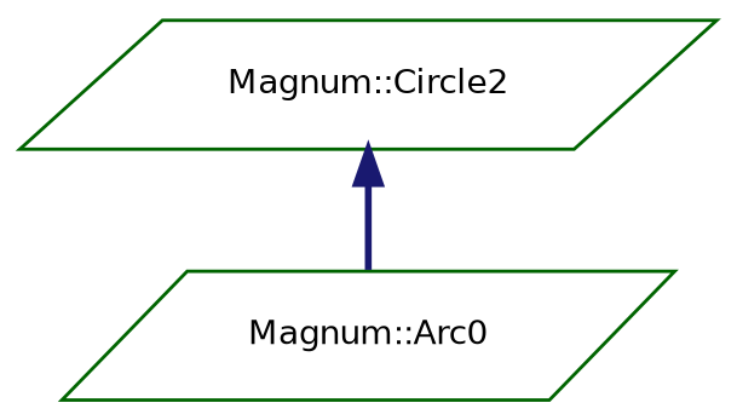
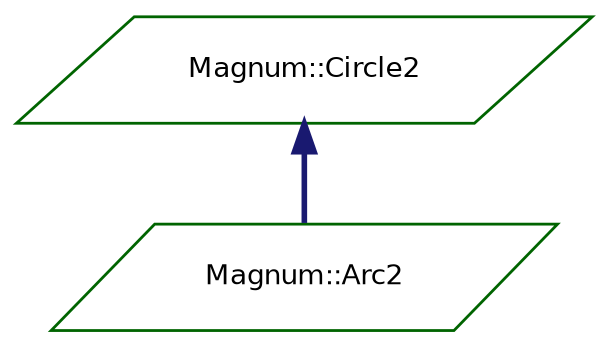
  digraph {
    rankdir=TB
    node [color=darkgreen fillcolor=white fontname=Helvetica fontsize=10 shape=parallelogram style=filled]
    n1 [height=0.2 label="Magnum::Circle2" width=0.4]
-   n2 [height=0.2 label="Magnum::Arc0" width=0.4]
+   n2 [height=0.2 label="Magnum::Arc2" width=0.4]
    n1 -> n2 [color=midnightblue dir=back fontname=Helvetica fontsize=10 labelfontname=Helvetica labelfontsize=10 style=bold]
  }
